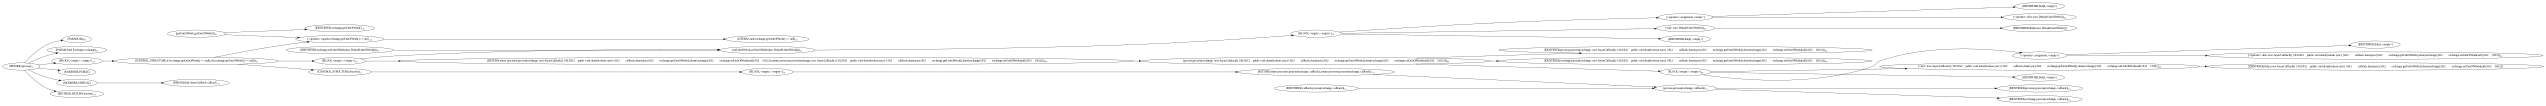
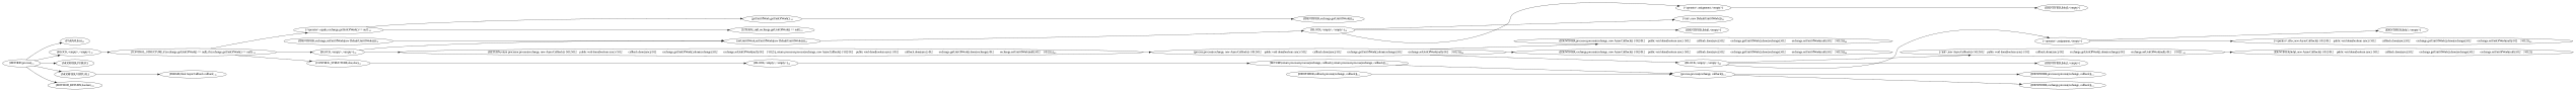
  digraph {
    fontname="Liberation Serif"
    rankdir=LR
    node [fontname="Liberation Serif"]
    edge [fontname="Liberation Serif"]
    n1 [label=<(METHOD,process)<SUB>35</SUB>>]
    n2 [label=<(PARAM,this)<SUB>35</SUB>>]
-   n3 [label=<(PARAM,final Exchange exchange)<SUB>35</SUB>>]
    n4 [label=<(BLOCK,&lt;empty&gt;,&lt;empty&gt;)<SUB>35</SUB>>]
    n5 [label=<(MODIFIER,PUBLIC)>]
    n6 [label=<(MODIFIER,VIRTUAL)>]
    n7 [label=<(METHOD_RETURN,boolean)<SUB>85</SUB>>]
    n8 [label=<(PARAM,final AsyncCallback callback)<SUB>35</SUB>>]
    n9 [label=<(CONTROL_STRUCTURE,if (exchange.getUnitOfWork() == null),if (exchange.getUnitOfWork() == null))<SUB>36</SUB>>]
    n10 [label=<(&lt;operator&gt;.equals,exchange.getUnitOfWork() == null)<SUB>36</SUB>>]
    n11 [label=<(BLOCK,&lt;empty&gt;,&lt;empty&gt;)<SUB>36</SUB>>]
    n12 [label=<(CONTROL_STRUCTURE,else,else)<SUB>52</SUB>>]
    n13 [label=<(getUnitOfWork,getUnitOfWork())<SUB>36</SUB>>]
    n14 [label=<(LITERAL,null,exchange.getUnitOfWork() == null)<SUB>35</SUB>>]
    n15 [label=<(setUnitOfWork,setUnitOfWork(new DefaultUnitOfWork()))<SUB>33</SUB>>]
    n16 [label=<(RETURN,return processor.process(exchange, new AsyncCallback() {\012\012    public void done(boolean sync) {\012        callback.done(sync);\012        exchange.getUnitOfWork().done(exchange);\012        exchange.setUnitOfWork(null);\012    }\012});,return processor.process(exchange, new AsyncCallback() {\012\012    public void done(boolean sync) {\012        callback.done(sync);\012        exchange.getUnitOfWork().done(exchange);\012        exchange.setUnitOfWork(null);\012    }\012});)<SUB>40</SUB>>]
    n17 [label=<(BLOCK,&lt;empty&gt;,&lt;empty&gt;)<SUB>50</SUB>>]
    n18 [label=<(IDENTIFIER,exchange,getUnitOfWork())<SUB>36</SUB>>]
    n19 [label=<(BLOCK,&lt;empty&gt;,&lt;empty&gt;)<SUB>39</SUB>>]
    n20 [label=<(process,process(exchange, new AsyncCallback() {\012\012    public void done(boolean sync) {\012        callback.done(sync);\012        exchange.getUnitOfWork().done(exchange);\012        exchange.setUnitOfWork(null);\012    }\012}))<SUB>40</SUB>>]
    n21 [label=<(IDENTIFIER,exchange,setUnitOfWork(new DefaultUnitOfWork()))<SUB>79</SUB>>]
    n22 [label=<(&lt;operator&gt;.assignment,&lt;empty&gt;)>]
    n23 [label=<(&lt;init&gt;,new DefaultUnitOfWork())<SUB>39</SUB>>]
    n24 [label=<(IDENTIFIER,$obj0,&lt;empty&gt;)>]
    n25 [label=<(IDENTIFIER,$obj0,&lt;empty&gt;)>]
-   n26 [label=<(&lt;operator&gt;.alloc,new DefaultUnitOfWork())<SUB>39</SUB>>]
-   n27 [label=<(IDENTIFIER,$obj0,new DefaultUnitOfWork())>]
    n28 [label=<(IDENTIFIER,processor,process(exchange, new AsyncCallback() {\012\012    public void done(boolean sync) {\012        callback.done(sync);\012        exchange.getUnitOfWork().done(exchange);\012        exchange.setUnitOfWork(null);\012    }\012}))<SUB>40</SUB>>]
    n29 [label=<(IDENTIFIER,exchange,process(exchange, new AsyncCallback() {\012\012    public void done(boolean sync) {\012        callback.done(sync);\012        exchange.getUnitOfWork().done(exchange);\012        exchange.setUnitOfWork(null);\012    }\012}))<SUB>40</SUB>>]
    n30 [label=<(BLOCK,&lt;empty&gt;,&lt;empty&gt;)<SUB>40</SUB>>]
    n31 [label=<(&lt;operator&gt;.assignment,&lt;empty&gt;)>]
    n32 [label=<(&lt;init&gt;,new AsyncCallback() {\012\012    public void done(boolean sync) {\012        callback.done(sync);\012        exchange.getUnitOfWork().done(exchange);\012        exchange.setUnitOfWork(null);\012    }\012})<SUB>40</SUB>>]
    n33 [label=<(IDENTIFIER,$obj1,&lt;empty&gt;)>]
    n34 [label=<(IDENTIFIER,$obj1,&lt;empty&gt;)>]
    n35 [label=<(&lt;operator&gt;.alloc,new AsyncCallback() {\012\012    public void done(boolean sync) {\012        callback.done(sync);\012        exchange.getUnitOfWork().done(exchange);\012        exchange.setUnitOfWork(null);\012    }\012})<SUB>40</SUB>>]
    n36 [label=<(IDENTIFIER,$obj1,new AsyncCallback() {\012\012    public void done(boolean sync) {\012        callback.done(sync);\012        exchange.getUnitOfWork().done(exchange);\012        exchange.setUnitOfWork(null);\012    }\012})>]
    n37 [label=<(RETURN,return processor.process(exchange, callback);,return processor.process(exchange, callback);)<SUB>53</SUB>>]
    n38 [label=<(process,process(exchange, callback))<SUB>53</SUB>>]
    n39 [label=<(IDENTIFIER,processor,process(exchange, callback))<SUB>53</SUB>>]
    n40 [label=<(IDENTIFIER,exchange,process(exchange, callback))<SUB>53</SUB>>]
    n41 [label=<(IDENTIFIER,callback,process(exchange, callback))<SUB>53</SUB>>]
    n1 -> n2
-   n1 -> n3
    n1 -> n4
    n1 -> n5
    n1 -> n6
    n1 -> n7
    n4 -> n9
    n6 -> n8
    n9 -> n10
    n9 -> n11
    n9 -> n12
-   n13 -> n10
+   n10 -> n13
    n10 -> n14
    n11 -> n15
    n11 -> n16
    n12 -> n17
    n13 -> n18
    n15 -> n19
    n16 -> n20
    n17 -> n37
    n19 -> n22
    n19 -> n23
    n19 -> n24
    n20 -> n28
    n20 -> n29
    n20 -> n30
    n21 -> n15
    n22 -> n25
-   n22 -> n26
-   n23 -> n27
    n30 -> n31
    n30 -> n32
    n30 -> n33
    n31 -> n34
    n31 -> n35
    n32 -> n36
    n37 -> n38
    n38 -> n39
    n38 -> n40
    n41 -> n38
  }
